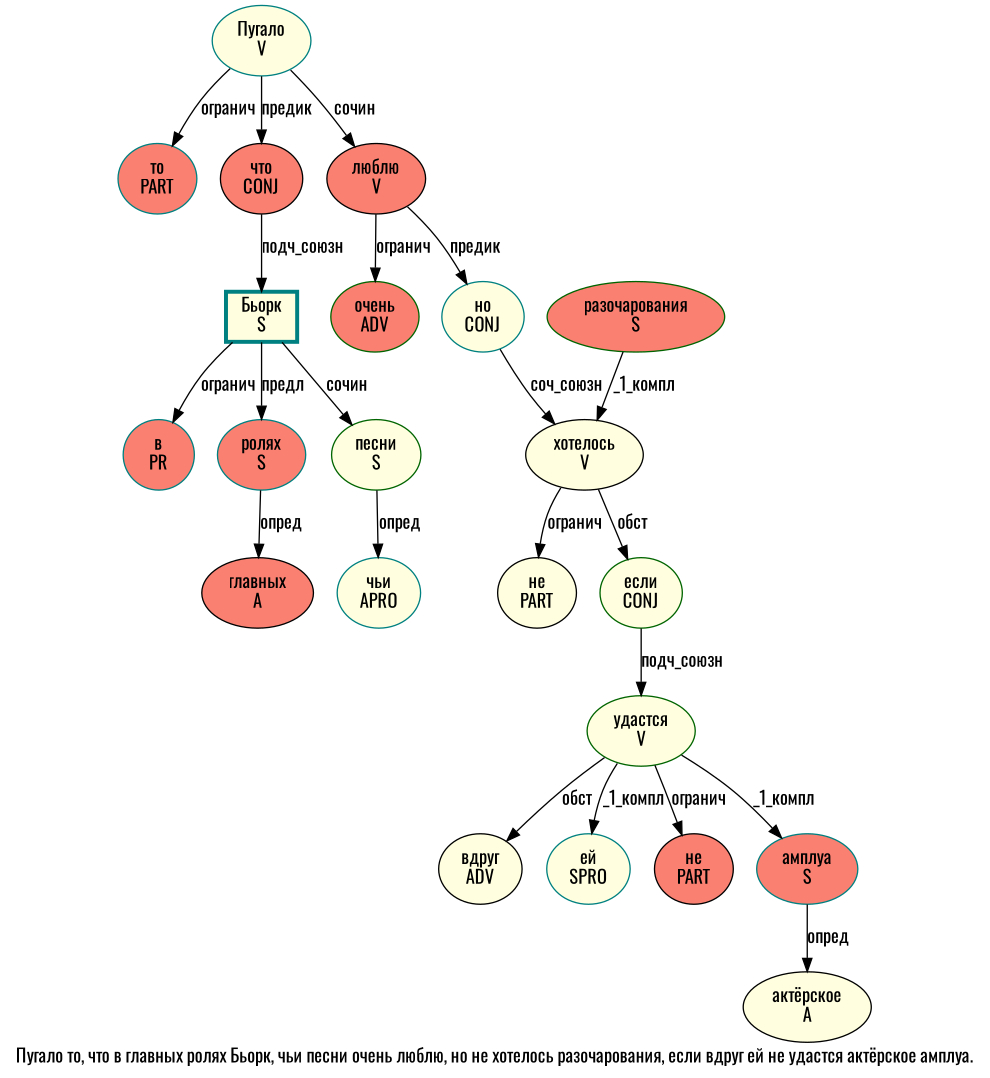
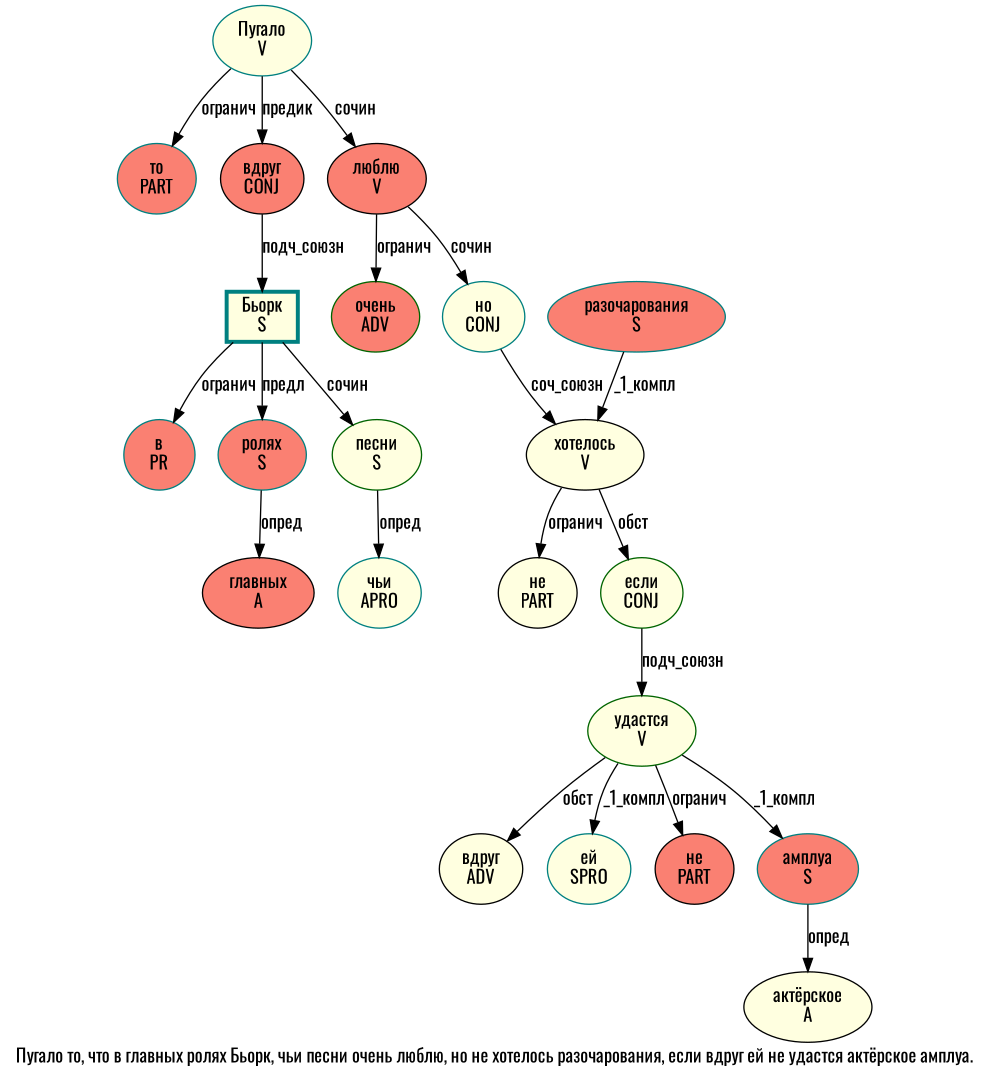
  digraph {
    fontname=Oswald
    label="Пугало то, что в главных ролях Бьорк, чьи песни очень люблю, но не хотелось разочарования, если вдруг ей не удастся актёрское амплуа."
    node [color=teal fillcolor=lightyellow fontname=Oswald penwidth=1 shape=ellipse style=filled]
    edge [fontname=Oswald]
    n1 [label="Пугало\nV"]
    n2 [fillcolor=salmon label="то\nPART"]
-   n3 [color=black fillcolor=salmon label="что\nCONJ"]
+   n3 [color=black fillcolor=salmon label="вдруг\nCONJ"]
    n4 [color=black fillcolor=salmon label="люблю\nV"]
    n5 [label="Бьорк\nS" penwidth=3 shape=box]
    n6 [color=darkgreen fillcolor=salmon label="очень\nADV"]
    n7 [label="но\nCONJ"]
    n8 [fillcolor=salmon label="в\nPR"]
    n9 [fillcolor=salmon label="ролях\nS"]
    n10 [color=darkgreen label="песни\nS"]
    n11 [color=black fillcolor=salmon label="главных\nA"]
    n12 [label="чьи\nAPRO"]
    n13 [color=black label="хотелось\nV"]
    n14 [color=black label="не\nPART"]
    n15 [color=darkgreen label="если\nCONJ"]
-   n16 [color=darkgreen fillcolor=salmon label="разочарования\nS"]
+   n16 [fillcolor=salmon label="разочарования\nS"]
    n17 [color=darkgreen label="удастся\nV"]
    n18 [color=black label="вдруг\nADV"]
    n19 [label="ей\nSPRO"]
    n20 [color=black fillcolor=salmon label="не\nPART"]
    n21 [fillcolor=salmon label="амплуа\nS"]
    n22 [color=black label="актёрское\nA"]
    n1 -> n2 [label="огранич"]
    n1 -> n3 [label="предик"]
    n1 -> n4 [label="сочин"]
    n3 -> n5 [label="подч_союзн"]
    n4 -> n6 [label="огранич"]
-   n4 -> n7 [label="предик"]
+   n4 -> n7 [label="сочин"]
    n5 -> n8 [label="огранич"]
    n5 -> n9 [label="предл"]
    n5 -> n10 [label="сочин"]
    n7 -> n13 [label="соч_союзн"]
    n9 -> n11 [label="опред"]
    n10 -> n12 [label="опред"]
    n13 -> n14 [label="огранич"]
    n13 -> n15 [label="обст"]
    n15 -> n17 [label="подч_союзн"]
    n16 -> n13 [label="_1_компл"]
    n17 -> n18 [label="обст"]
    n17 -> n19 [label="_1_компл"]
    n17 -> n20 [label="огранич"]
    n17 -> n21 [label="_1_компл"]
    n21 -> n22 [label="опред"]
  }
